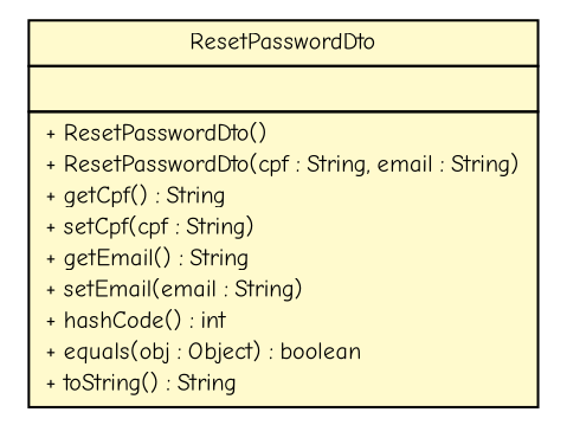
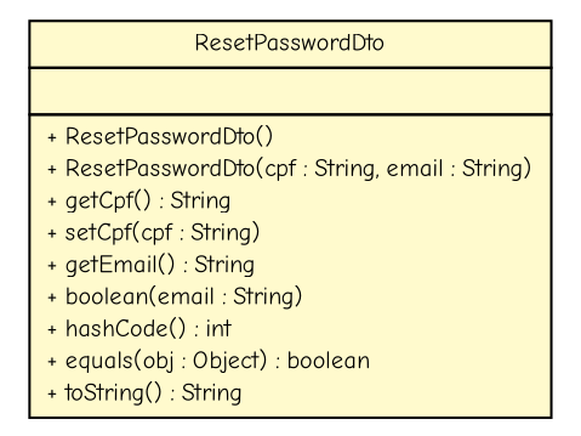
  digraph {
    nodesep=0.25
    ranksep=0.5
    fontname="Comic Neue"
-   n1 [fontcolor=black fontname="Comic Neue" fontsize=10.0 label=<<table title="br.gov.to.sefaz.seg.business.authentication.domain.ResetPasswordDto" border="0" cellborder="1" cellspacing="0" cellpadding="2" port="p" bgcolor="lemonChiffon" href="./ResetPasswordDto.html"> 		<tr><td><table border="0" cellspacing="0" cellpadding="1"> <tr><td align="center" balign="center"> ResetPasswordDto </td></tr> 		</table></td></tr> 		<tr><td><table border="0" cellspacing="0" cellpadding="1"> <tr><td align="left" balign="left">  </td></tr> 		</table></td></tr> 		<tr><td><table border="0" cellspacing="0" cellpadding="1"> <tr><td align="left" balign="left"> + ResetPasswordDto() </td></tr> <tr><td align="left" balign="left"> + ResetPasswordDto(cpf : String, email : String) </td></tr> <tr><td align="left" balign="left"> + getCpf() : String </td></tr> <tr><td align="left" balign="left"> + setCpf(cpf : String) </td></tr> <tr><td align="left" balign="left"> + getEmail() : String </td></tr> <tr><td align="left" balign="left"> + setEmail(email : String) </td></tr> <tr><td align="left" balign="left"> + hashCode() : int </td></tr> <tr><td align="left" balign="left"> + equals(obj : Object) : boolean </td></tr> <tr><td align="left" balign="left"> + toString() : String </td></tr> 		</table></td></tr> 		</table>> shape=plaintext]
+   n1 [fontcolor=black fontname="Comic Neue" fontsize=10.0 label=<<table title="br.gov.to.sefaz.seg.business.authentication.domain.ResetPasswordDto" border="0" cellborder="1" cellspacing="0" cellpadding="2" port="p" bgcolor="lemonChiffon" href="./ResetPasswordDto.html"> 		<tr><td><table border="0" cellspacing="0" cellpadding="1"> <tr><td align="center" balign="center"> ResetPasswordDto </td></tr> 		</table></td></tr> 		<tr><td><table border="0" cellspacing="0" cellpadding="1"> <tr><td align="left" balign="left">  </td></tr> 		</table></td></tr> 		<tr><td><table border="0" cellspacing="0" cellpadding="1"> <tr><td align="left" balign="left"> + ResetPasswordDto() </td></tr> <tr><td align="left" balign="left"> + ResetPasswordDto(cpf : String, email : String) </td></tr> <tr><td align="left" balign="left"> + getCpf() : String </td></tr> <tr><td align="left" balign="left"> + setCpf(cpf : String) </td></tr> <tr><td align="left" balign="left"> + getEmail() : String </td></tr> <tr><td align="left" balign="left"> + boolean(email : String) </td></tr> <tr><td align="left" balign="left"> + hashCode() : int </td></tr> <tr><td align="left" balign="left"> + equals(obj : Object) : boolean </td></tr> <tr><td align="left" balign="left"> + toString() : String </td></tr> 		</table></td></tr> 		</table>> shape=plaintext]
  }
